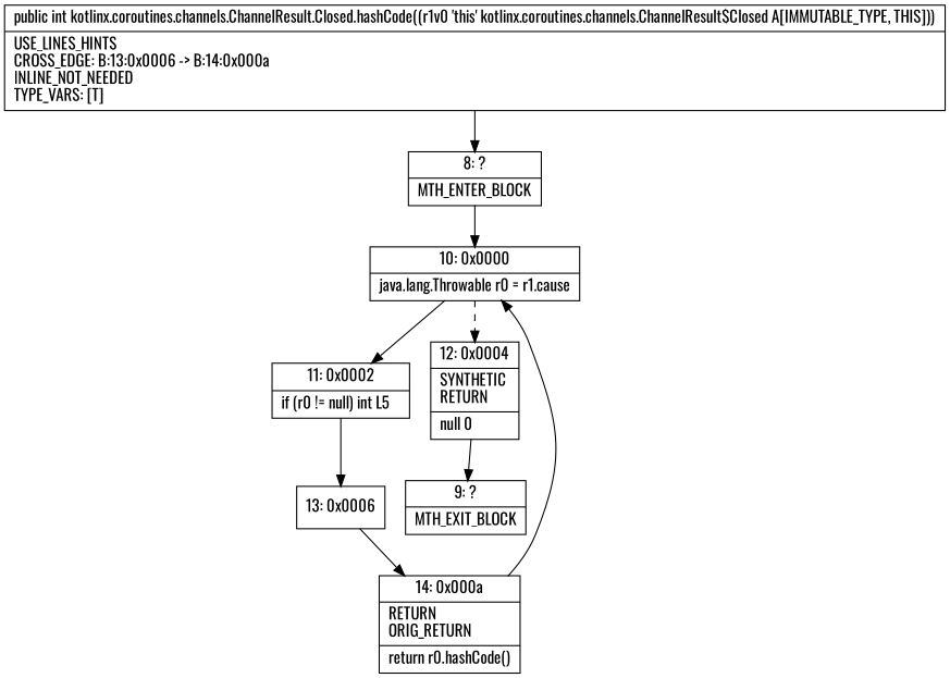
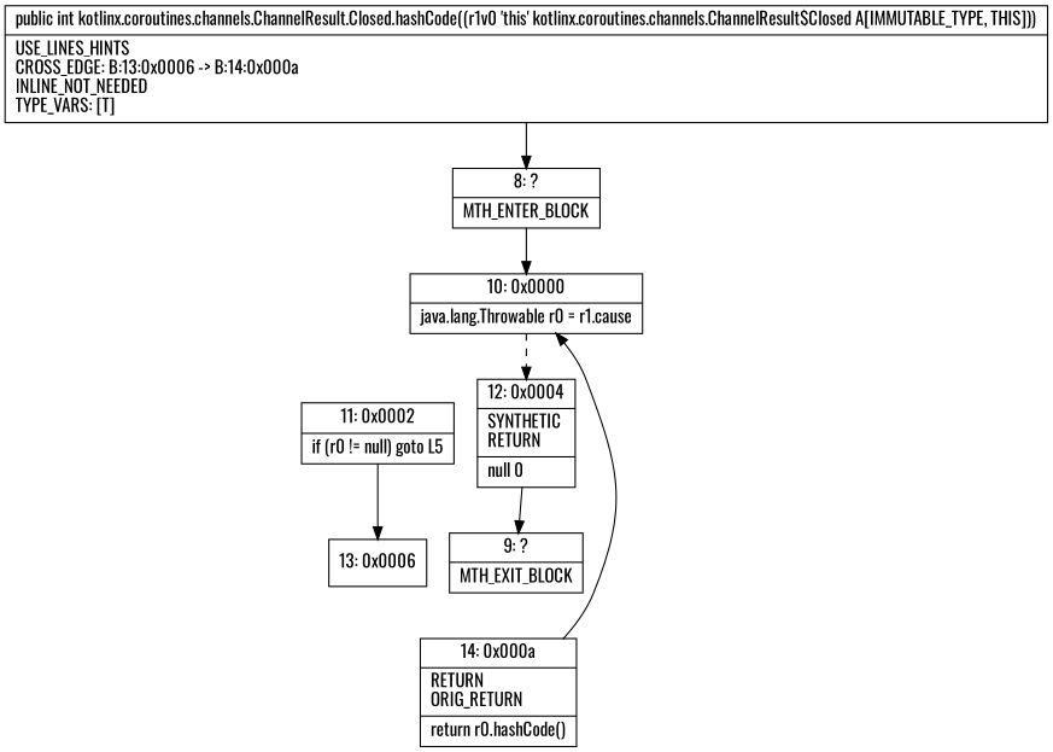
  digraph {
    fontname=Oswald
    node [fontname=Oswald shape=record]
    edge [fontname=Oswald]
    n1 [label="{8\:\ ?|MTH_ENTER_BLOCK\l}"]
    n2 [label="{10\:\ 0x0000|java.lang.Throwable r0 = r1.cause\l}"]
-   n3 [label="{11\:\ 0x0002|if (r0 != null) int L5\l}"]
+   n3 [label="{11\:\ 0x0002|if (r0 != null) goto L5\l}"]
    n4 [label="{12\:\ 0x0004|SYNTHETIC\lRETURN\l|null 0\l}"]
    n5 [label="{13\:\ 0x0006}"]
    n6 [label="{9\:\ ?|MTH_EXIT_BLOCK\l}"]
    n7 [label="{14\:\ 0x000a|RETURN\lORIG_RETURN\l|return r0.hashCode()\l}"]
    n8 [label="{public int kotlinx.coroutines.channels.ChannelResult.Closed.hashCode((r1v0 'this' kotlinx.coroutines.channels.ChannelResult$Closed A[IMMUTABLE_TYPE, THIS]))  | USE_LINES_HINTS\lCROSS_EDGE: B:13:0x0006 \-\> B:14:0x000a\lINLINE_NOT_NEEDED\lTYPE_VARS: [T]\l}"]
    n1 -> n2
-   n2 -> n3
    n2 -> n4 [style=dashed]
    n3 -> n5
    n4 -> n6
-   n5 -> n7
    n7 -> n2
    n8 -> n1
  }
